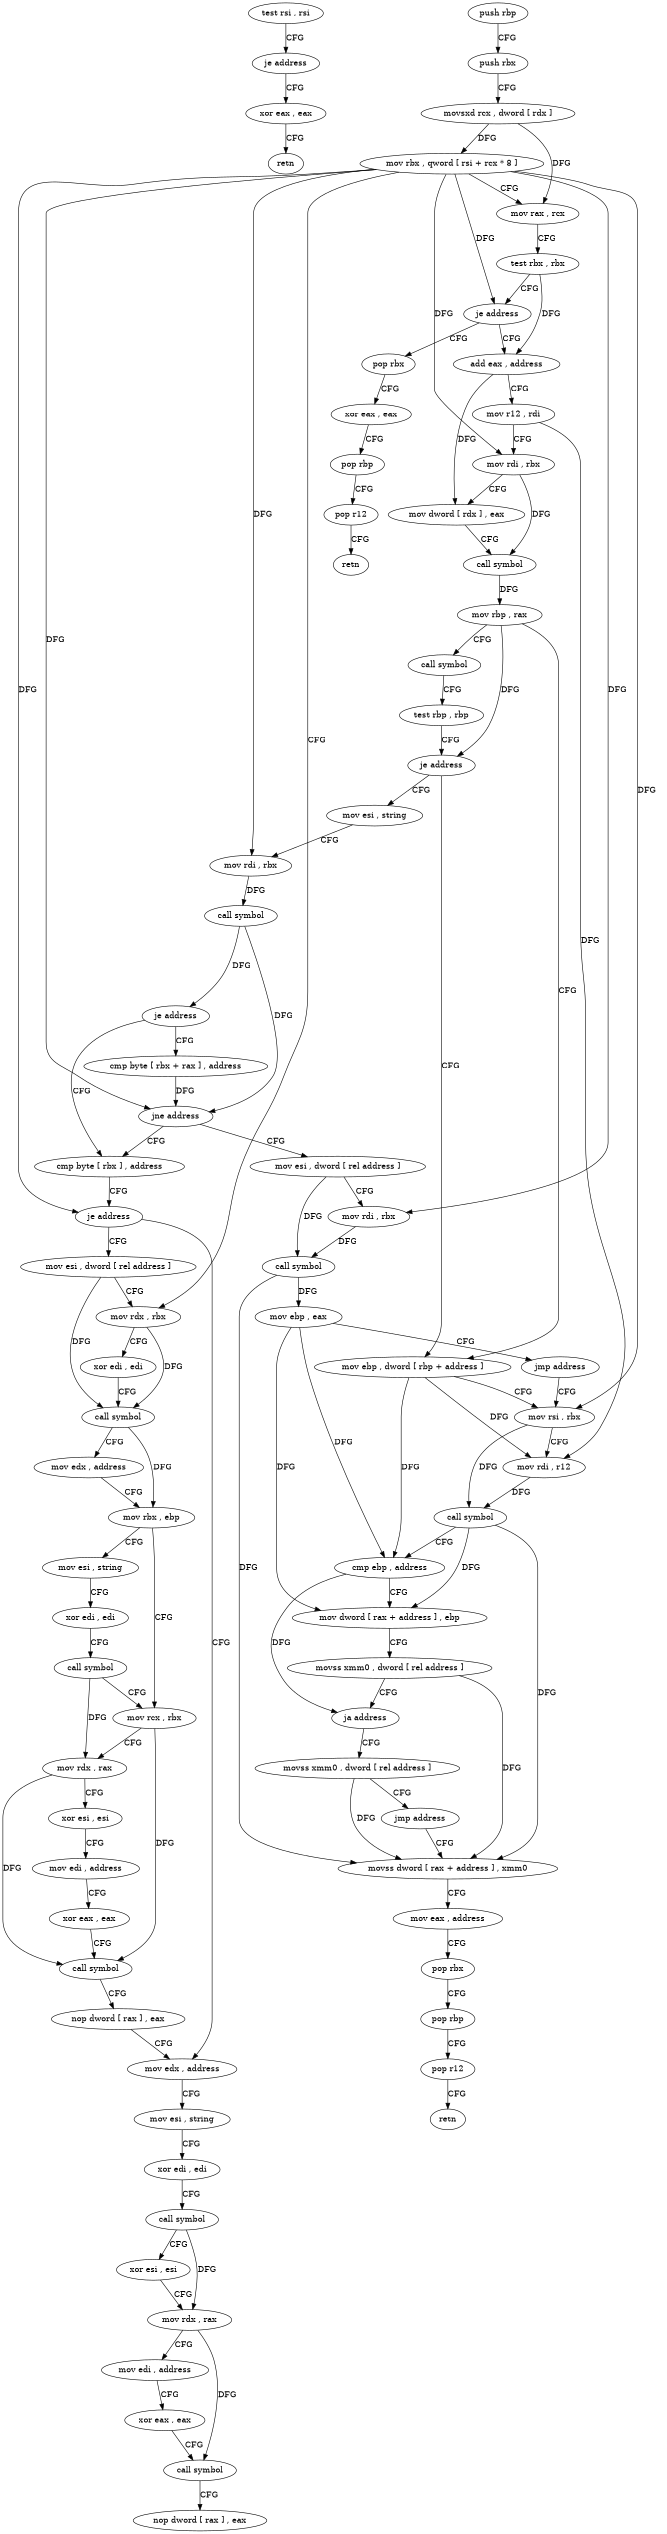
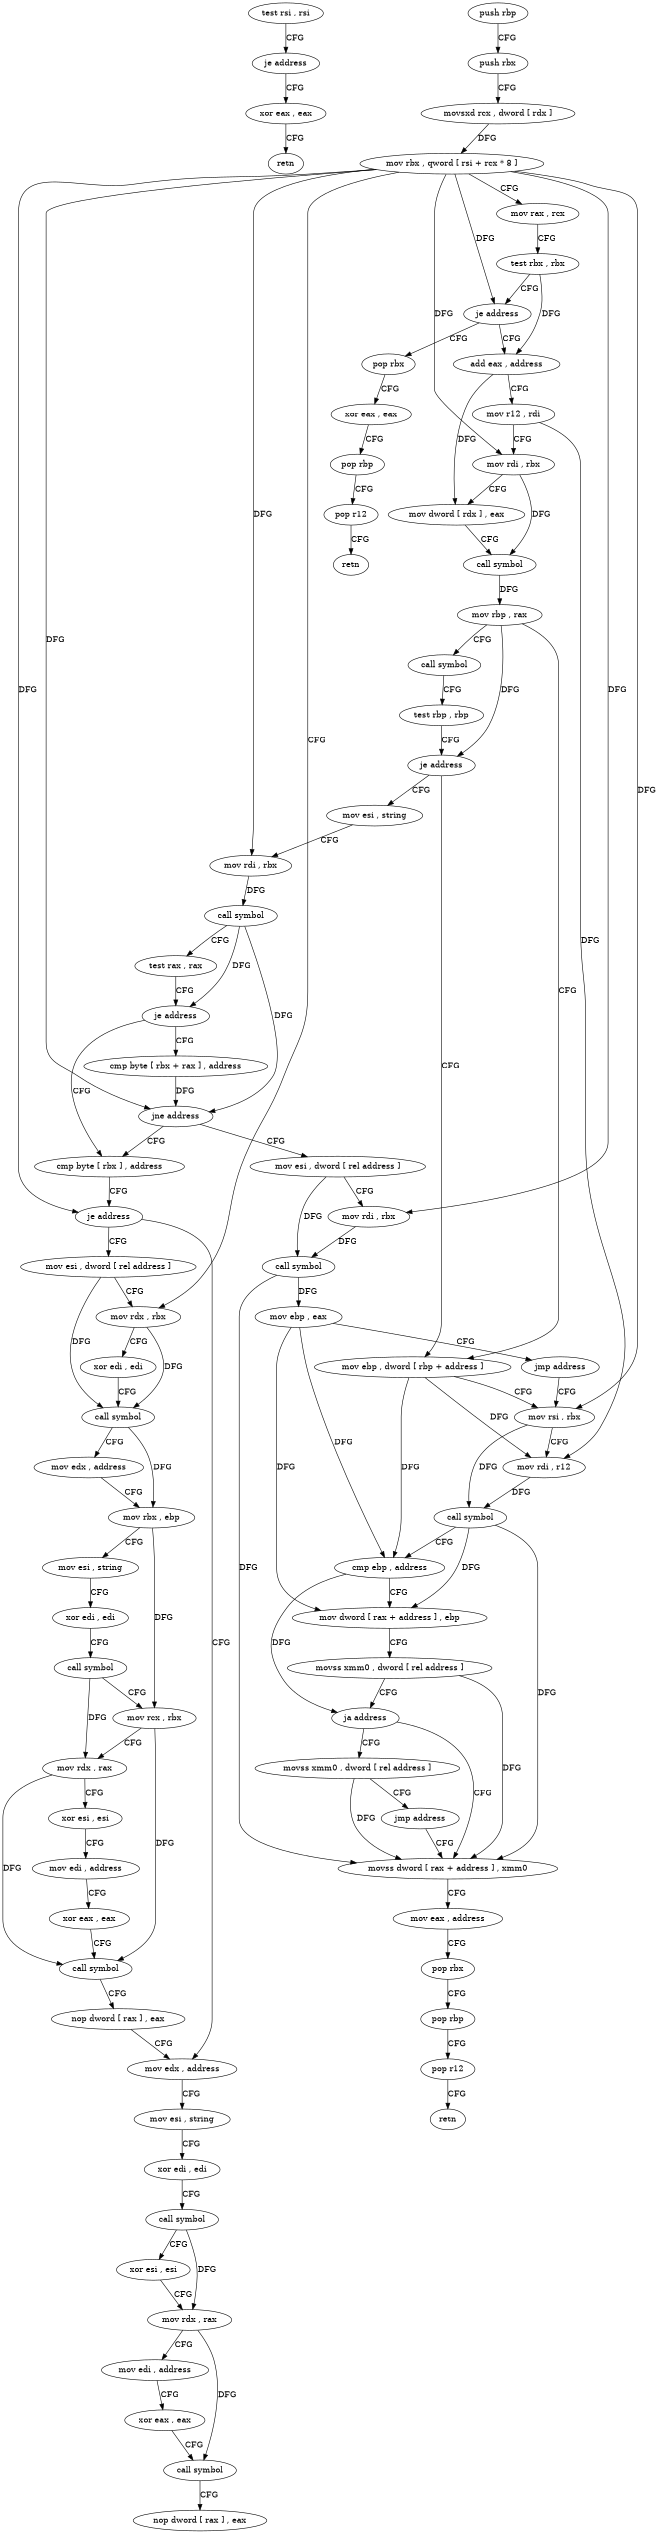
  digraph {
    n1 [label="test rsi , rsi"]
    n2 [label="je address"]
    n3 [label="xor eax , eax"]
    n4 [label=retn]
    n5 [label="push rbp"]
    n6 [label="push rbx"]
    n7 [label="movsxd rcx , dword [ rdx ]"]
    n8 [label="mov rbx , qword [ rsi + rcx * 8 ]"]
    n9 [label="mov rax , rcx"]
    n10 [label="je address"]
    n11 [label="mov rdi , rbx"]
    n12 [label="mov rdi , rbx"]
    n13 [label="mov rsi , rbx"]
    n14 [label="je address"]
    n15 [label="jne address"]
    n16 [label="mov rdx , rbx"]
    n17 [label="mov rdi , rbx"]
    n18 [label="test rbx , rbx"]
    n19 [label="add eax , address"]
    n20 [label="pop rbx"]
    n21 [label="mov dword [ rdx ] , eax"]
    n22 [label="call symbol"]
    n23 [label="call symbol"]
    n24 [label="mov rdi , r12"]
    n25 [label="call symbol"]
    n26 [label="mov edx , address"]
    n27 [label="mov esi , dword [ rel address ]"]
    n28 [label="cmp byte [ rbx ] , address"]
    n29 [label="mov esi , dword [ rel address ]"]
    n30 [label="call symbol"]
    n31 [label="xor edi , edi"]
    n32 [label="call symbol"]
    n33 [label="mov r12 , rdi"]
    n34 [label="xor eax , eax"]
    n35 [label="pop rbp"]
    n36 [label="pop r12"]
    n37 [label=retn]
    n38 [label="mov rbp , rax"]
    n39 [label="call symbol"]
    n40 [label="je address"]
    n41 [label="mov ebp , dword [ rbp + address ]"]
    n42 [label="test rbp , rbp"]
    n43 [label="mov esi , string"]
    n44 [label="cmp ebp , address"]
    n45 [label="mov dword [ rax + address ] , ebp"]
    n46 [label="ja address"]
    n47 [label="movss xmm0 , dword [ rel address ]"]
+   n48 [label="test rax , rax"]
    n49 [label="je address"]
    n50 [label="cmp byte [ rbx + rax ] , address"]
    n51 [label="movss dword [ rax + address ] , xmm0"]
    n52 [label="mov esi , string"]
    n53 [label="xor edi , edi"]
    n54 [label="mov edx , address"]
    n55 [label="mov rbx , ebp"]
    n56 [label="mov ebp , eax"]
    n57 [label="movss xmm0 , dword [ rel address ]"]
    n58 [label="jmp address"]
    n59 [label="mov eax , address"]
    n60 [label="pop rbx"]
    n61 [label="pop rbp"]
    n62 [label="pop r12"]
    n63 [label=retn]
    n64 [label="call symbol"]
    n65 [label="xor esi , esi"]
    n66 [label="mov rdx , rax"]
    n67 [label="mov edi , address"]
    n68 [label="call symbol"]
    n69 [label="xor eax , eax"]
    n70 [label="nop dword [ rax ] , eax"]
    n71 [label="mov esi , string"]
    n72 [label="mov rcx , rbx"]
    n73 [label="xor edi , edi"]
    n74 [label="mov rdx , rax"]
    n75 [label="call symbol"]
    n76 [label="call symbol"]
    n77 [label="xor esi , esi"]
    n78 [label="nop dword [ rax ] , eax"]
    n79 [label="mov edi , address"]
    n80 [label="xor eax , eax"]
    n81 [label="jmp address"]
    n1 -> n2 [label=CFG]
    n2 -> n3 [label=CFG]
    n3 -> n4 [label=CFG]
    n5 -> n6 [label=CFG]
    n6 -> n7 [label=CFG]
    n7 -> n8 [label=DFG]
-   n7 -> n9 [label=DFG]
    n8 -> n9 [label=CFG]
    n8 -> n10 [label=DFG]
    n8 -> n11 [label=DFG]
    n8 -> n12 [label=DFG]
    n8 -> n13 [label=DFG]
    n8 -> n14 [label=DFG]
    n8 -> n15 [label=DFG]
    n8 -> n16 [label=CFG]
    n8 -> n17 [label=DFG]
    n9 -> n18 [label=CFG]
    n10 -> n19 [label=CFG]
    n10 -> n20 [label=CFG]
    n11 -> n21 [label=CFG]
    n11 -> n22 [label=DFG]
    n12 -> n23 [label=DFG]
    n13 -> n24 [label=CFG]
    n13 -> n25 [label=DFG]
    n14 -> n26 [label=CFG]
    n14 -> n27 [label=CFG]
    n15 -> n28 [label=CFG]
    n15 -> n29 [label=CFG]
    n16 -> n30 [label=DFG]
    n16 -> n31 [label=CFG]
    n17 -> n32 [label=DFG]
    n18 -> n10 [label=CFG]
    n18 -> n19 [label=DFG]
    n19 -> n21 [label=DFG]
    n19 -> n33 [label=CFG]
    n20 -> n34 [label=CFG]
    n21 -> n22 [label=CFG]
    n22 -> n38 [label=DFG]
    n23 -> n15 [label=DFG]
+   n23 -> n48 [label=CFG]
    n23 -> n49 [label=DFG]
    n24 -> n25 [label=DFG]
    n25 -> n44 [label=CFG]
    n25 -> n45 [label=DFG]
    n25 -> n51 [label=DFG]
    n26 -> n52 [label=CFG]
    n27 -> n16 [label=CFG]
    n27 -> n30 [label=DFG]
    n28 -> n14 [label=CFG]
    n29 -> n17 [label=CFG]
    n29 -> n32 [label=DFG]
    n30 -> n54 [label=CFG]
    n30 -> n55 [label=DFG]
    n31 -> n30 [label=CFG]
    n32 -> n51 [label=DFG]
    n32 -> n56 [label=DFG]
    n33 -> n11 [label=CFG]
    n33 -> n24 [label=DFG]
    n34 -> n35 [label=CFG]
    n35 -> n36 [label=CFG]
    n36 -> n37 [label=CFG]
    n38 -> n39 [label=CFG]
    n38 -> n40 [label=DFG]
    n38 -> n41 [label=CFG]
    n39 -> n42 [label=CFG]
    n40 -> n41 [label=CFG]
    n40 -> n43 [label=CFG]
    n41 -> n13 [label=CFG]
    n41 -> n24 [label=DFG]
    n41 -> n44 [label=DFG]
    n42 -> n40 [label=CFG]
    n43 -> n12 [label=CFG]
    n44 -> n45 [label=CFG]
    n44 -> n46 [label=DFG]
    n45 -> n47 [label=CFG]
+   n46 -> n51 [label=CFG]
    n46 -> n57 [label=CFG]
    n47 -> n46 [label=CFG]
    n47 -> n51 [label=DFG]
+   n48 -> n49 [label=CFG]
    n49 -> n28 [label=CFG]
    n49 -> n50 [label=CFG]
    n50 -> n15 [label=DFG]
    n51 -> n59 [label=CFG]
    n52 -> n53 [label=CFG]
    n53 -> n64 [label=CFG]
    n54 -> n55 [label=CFG]
    n55 -> n71 [label=CFG]
-   n55 -> n72 [label=CFG]
+   n55 -> n72 [label=DFG]
    n56 -> n44 [label=DFG]
    n56 -> n45 [label=DFG]
    n56 -> n81 [label=CFG]
    n57 -> n51 [label=DFG]
    n57 -> n58 [label=CFG]
    n58 -> n51 [label=CFG]
    n59 -> n60 [label=CFG]
    n60 -> n61 [label=CFG]
    n61 -> n62 [label=CFG]
    n62 -> n63 [label=CFG]
    n64 -> n65 [label=CFG]
    n64 -> n66 [label=DFG]
    n65 -> n66 [label=CFG]
    n66 -> n67 [label=CFG]
    n66 -> n68 [label=DFG]
    n67 -> n69 [label=CFG]
    n68 -> n70 [label=CFG]
    n69 -> n68 [label=CFG]
    n71 -> n73 [label=CFG]
    n72 -> n74 [label=CFG]
    n72 -> n75 [label=DFG]
    n73 -> n76 [label=CFG]
    n74 -> n75 [label=DFG]
    n74 -> n77 [label=CFG]
    n75 -> n78 [label=CFG]
    n76 -> n72 [label=CFG]
    n76 -> n74 [label=DFG]
    n77 -> n79 [label=CFG]
    n78 -> n26 [label=CFG]
    n79 -> n80 [label=CFG]
    n80 -> n75 [label=CFG]
    n81 -> n13 [label=CFG]
  }
